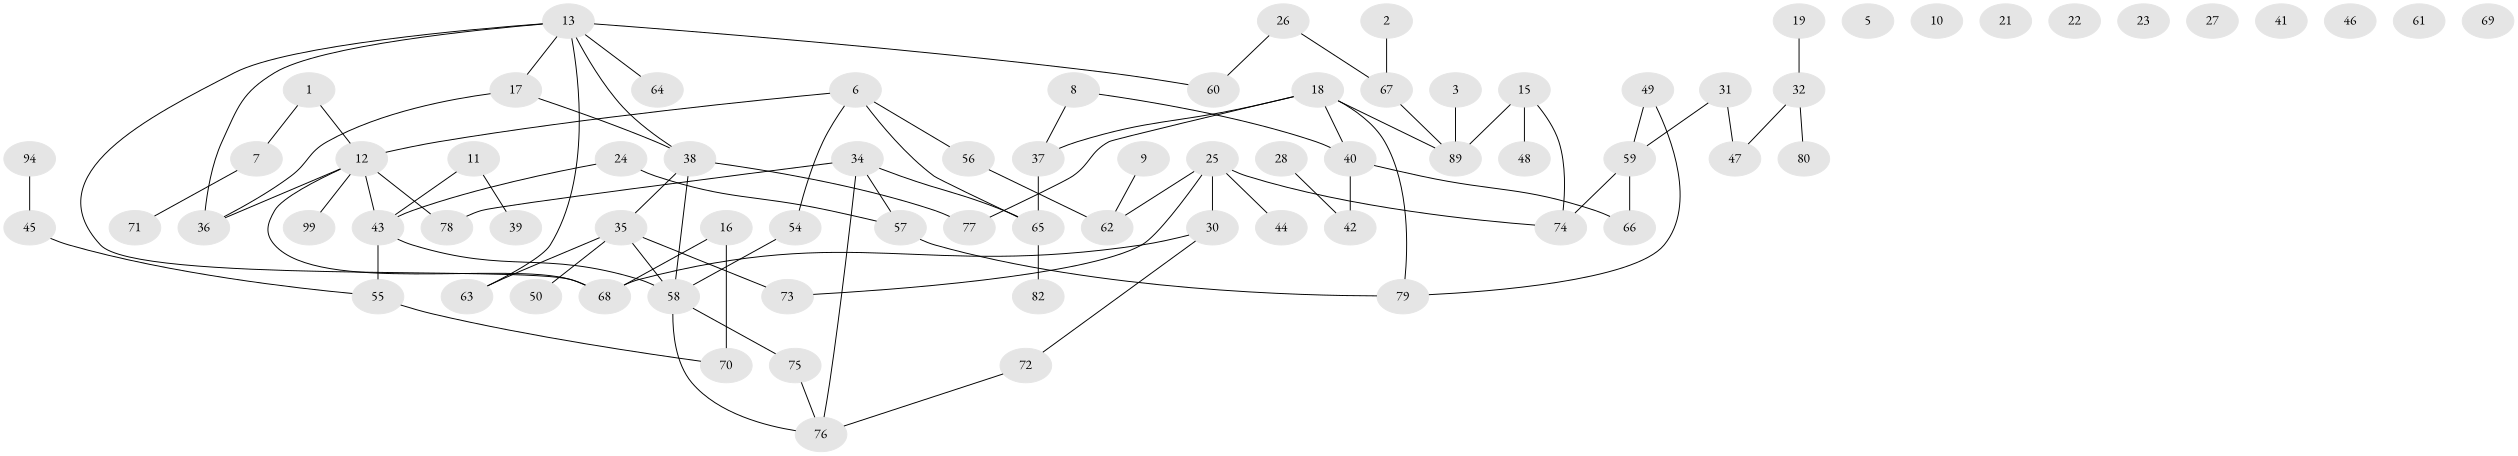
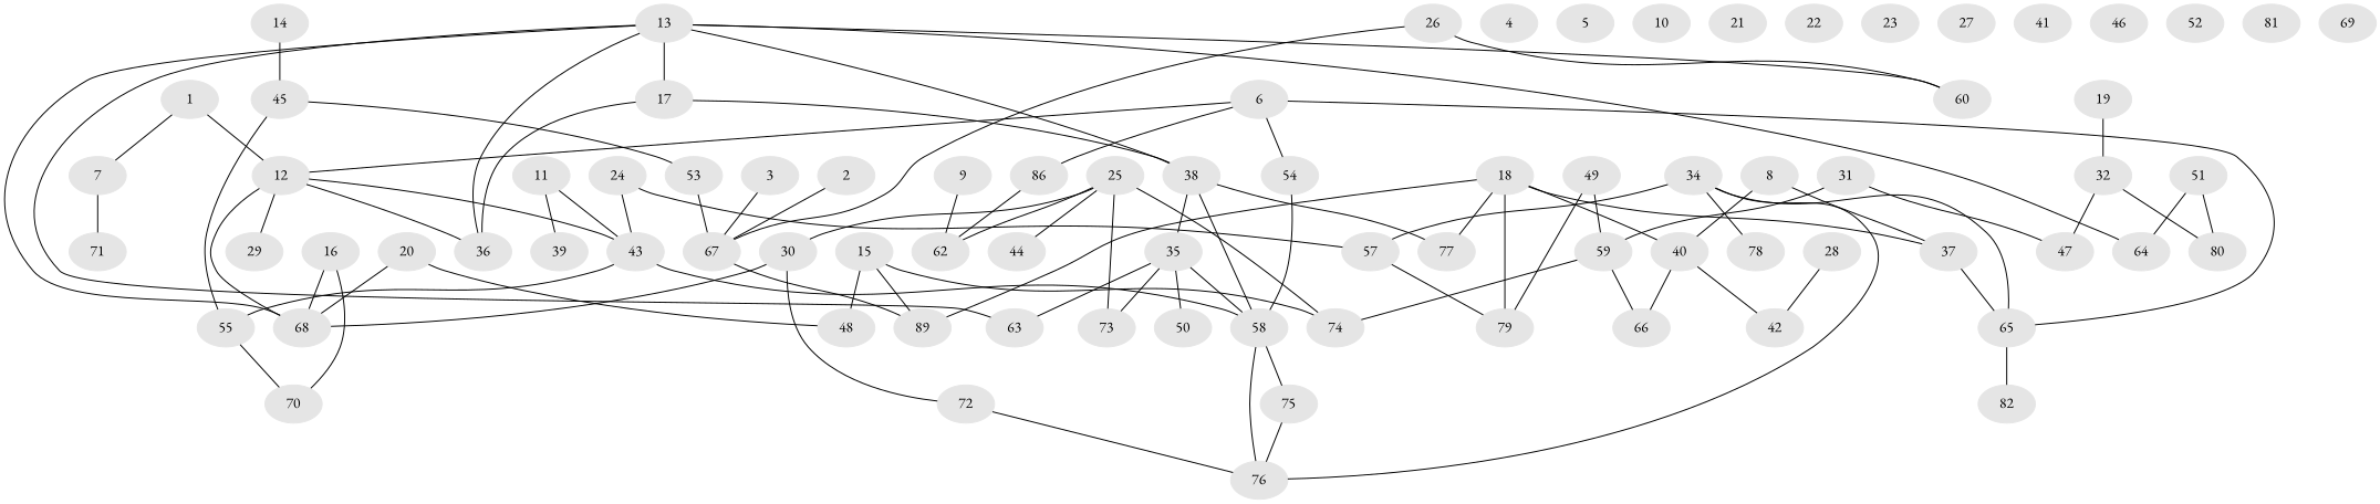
  graph {
    fontname="EB Garamond"
    node [color=gray90 fontname="EB Garamond" style=filled]
    edge [fontname="EB Garamond"]
    1
    7
    12
    71
    43
-   29 [label=99]
+   29
    36
    68
    78
    2
    67
    n12 [label=89]
    3
+   4
    5
    6
    54
-   56
+   56 [label=86]
    65
    58
    62
    82
    8
    37
    40
    42
    66
    9
    10
    11
    39
    55
    13
    17
    38
    60
    63
    64
    77
    35
-   14 [label=94]
+   14
    45
+   53
    15
    48
    74
    16
    70
    18
    79
    19
    32
    47
    80
+   20
    21
    22
    23
    24
    57
    25
    30
    44
    73
    72
    26
    50
    27
    28
    76
    31
    59
    34
    75
    41
    46
    49
-   61
+   51
+   52
+   61 [label=81]
    69
    1 -- 7
    1 -- 12
    7 -- 71
    12 -- 43
    12 -- 29
    12 -- 36
    12 -- 68
-   12 -- 78
    43 -- 58
    43 -- 55
    2 -- 67
    67 -- n12
-   3 -- n12
+   3 -- 67
    6 -- 12
    6 -- 54
    6 -- 56
    6 -- 65
    54 -- 58
    56 -- 62
    65 -- 82
    58 -- 76
    58 -- 75
    8 -- 37
    8 -- 40
    37 -- 65
    40 -- 42
    40 -- 66
    9 -- 62
    11 -- 43
    11 -- 39
    55 -- 70
    13 -- 36
    13 -- 68
    13 -- 17
    13 -- 38
    13 -- 60
    13 -- 63
    13 -- 64
    17 -- 36
    17 -- 38
    38 -- 58
    38 -- 77
    38 -- 35
    35 -- 58
    35 -- 63
    35 -- 73
    35 -- 50
    14 -- 45
    45 -- 55
+   45 -- 53
+   53 -- 67
    15 -- n12
    15 -- 48
    15 -- 74
    16 -- 68
    16 -- 70
    18 -- n12
    18 -- 37
    18 -- 40
    18 -- 77
    18 -- 79
    19 -- 32
    32 -- 47
    32 -- 80
+   20 -- 68
+   20 -- 48
    24 -- 43
    24 -- 57
    57 -- 79
    25 -- 62
    25 -- 74
    25 -- 30
    25 -- 44
    25 -- 73
    30 -- 68
    30 -- 72
    72 -- 76
    26 -- 67
    26 -- 60
    28 -- 42
    31 -- 47
    31 -- 59
    59 -- 66
    59 -- 74
    34 -- 78
    34 -- 65
    34 -- 57
    34 -- 76
    75 -- 76
    49 -- 79
    49 -- 59
+   51 -- 64
+   51 -- 80
  }
